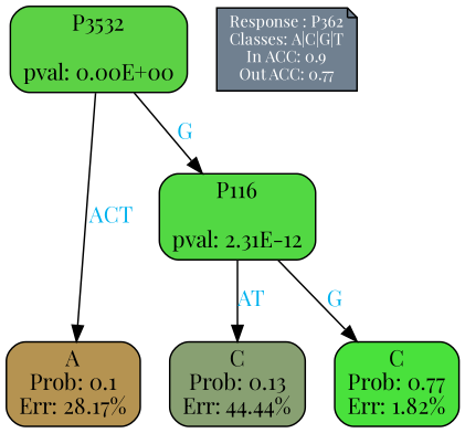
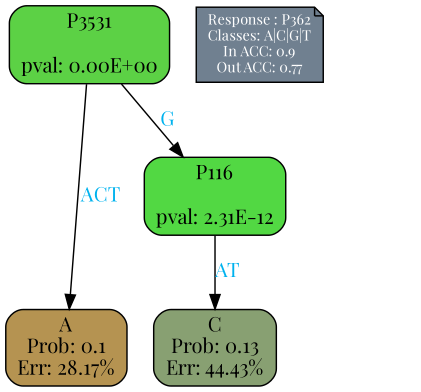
  digraph {
    fontname="Playfair Display"
    ranksep=equally
    splines=polylines
    node [color=black fontname="Playfair Display" shape=box style="filled, rounded"]
    edge [fontcolor=deepskyblue2 fontname="Playfair Display"]
    n1 [fillcolor="#b59351" label="A\nProb: 0.1\nErr: 28.17%"]
-   n2 [fillcolor="#88a072" label="C\nProb: 0.13\nErr: 44.44%"]
-   n3 [fillcolor="#49e13c" label="C\nProb: 0.77\nErr: 1.82%"]
+   n2 [fillcolor="#88a072" label="C\nProb: 0.13\nErr: 44.43%"]
    n4 [align=left fillcolor=slategray fontcolor=white fontsize=10 label="Response : P362\nClasses: A|C|G|T\nIn ACC: 0.9\nOut ACC: 0.77\n" shape=note style=filled]
-   n5 [fillcolor="#5cd145" label="P3532\n\npval: 0.00E+00"]
+   n5 [fillcolor="#5cd145" label="P3531\n\npval: 0.00E+00"]
    n6 [fillcolor="#52d843" label="P116\n\npval: 2.31E-12"]
    subgraph sub_1 {
      rank=same
      n1
      n2
-     n3
    }
    subgraph sub_2 {
      rank=same
      n4
      n5
    }
    n5 -> n1 [label=ACT]
    n5 -> n6 [label=G]
    n6 -> n2 [label=AT]
-   n6 -> n3 [label=G]
  }
